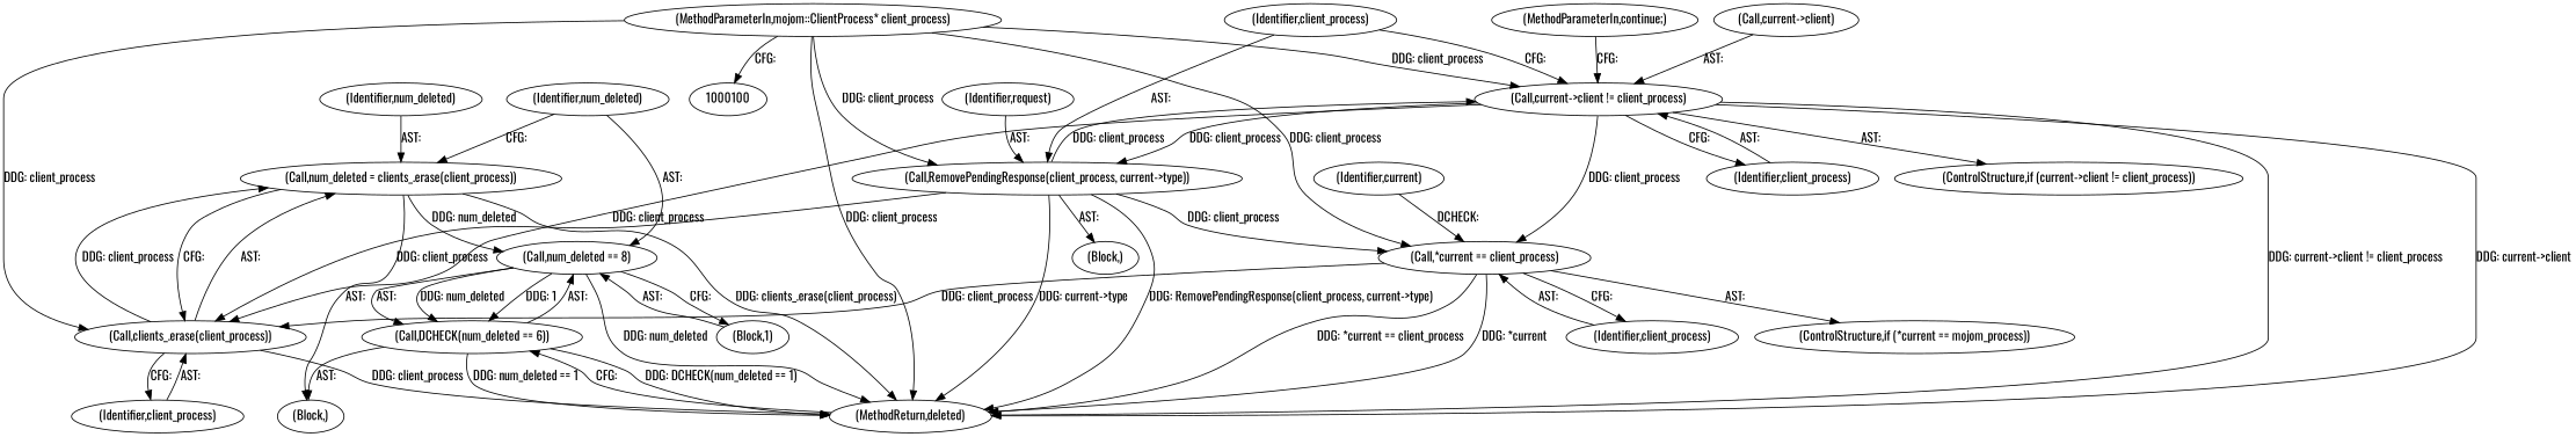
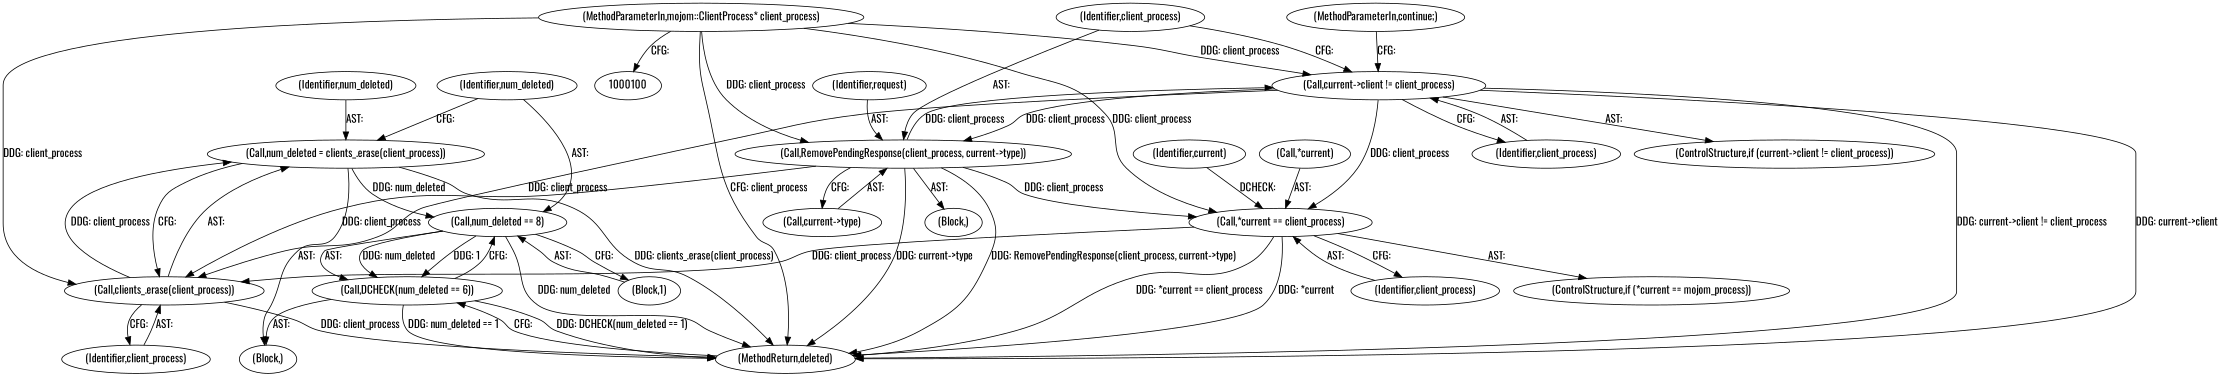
  digraph {
    fontname=Oswald
    node [fontname=Oswald]
    edge [fontname=Oswald]
    n1 [label="(Call,num_deleted == 8)"]
    n2 [label="(Call,DCHECK(num_deleted == 6))"]
    n3 [label="(MethodReturn,deleted)"]
    n4 [label="(Block,1)"]
    n5 [label="(Block,)"]
    n6 [label="(Call,num_deleted = clients_.erase(client_process))"]
    n7 [label="(Call,clients_.erase(client_process))"]
    n8 [label="(Identifier,client_process)"]
    n9 [label="(Call,current->client != client_process)"]
    n10 [label="(Call,RemovePendingResponse(client_process, current->type))"]
    n11 [label="(Call,*current == client_process)"]
    n12 [label="(Identifier,client_process)"]
    n13 [label="(ControlStructure,if (current->client != client_process))"]
    n14 [label="(Block,)"]
+   n15 [label="(Call,current->type)"]
    n16 [label="(ControlStructure,if (*current == mojom_process))"]
    n17 [label="(Identifier,client_process)"]
    n18 [label="(MethodParameterIn,mojom::ClientProcess* client_process)"]
    1000100
    n20 [label="(Identifier,current)"]
    n21 [label="(Identifier,num_deleted)"]
-   n22 [label="(Call,current->client)"]
+   n23 [label="(Call,*current)"]
    n24 [label="(Identifier,num_deleted)"]
    n25 [label="(Identifier,client_process)"]
    n26 [label="(MethodParameterIn,continue;)"]
    n27 [label="(Identifier,request)"]
    n1 -> n2 [label="AST: "]
    n1 -> n2 [label="DDG: num_deleted"]
    n1 -> n2 [label="DDG: 1"]
    n1 -> n3 [label="DDG: num_deleted"]
    n1 -> n4 [label="CFG: "]
-   n2 -> n1 [label="AST: "]
+   n2 -> n1 [label="CFG: "]
    n2 -> n3 [label="DDG: DCHECK(num_deleted == 1)"]
    n2 -> n3 [label="DDG: num_deleted == 1"]
    n2 -> n5 [label="AST: "]
    n3 -> n2 [label="CFG: "]
    n4 -> n1 [label="AST: "]
    n6 -> n1 [label="DDG: num_deleted"]
    n6 -> n3 [label="DDG: clients_.erase(client_process)"]
    n6 -> n5 [label="AST: "]
    n6 -> n7 [label="CFG: "]
    n7 -> n3 [label="DDG: client_process"]
    n7 -> n6 [label="AST: "]
    n7 -> n6 [label="DDG: client_process"]
    n7 -> n8 [label="CFG: "]
    n8 -> n7 [label="AST: "]
    n9 -> n3 [label="DDG: current->client != client_process"]
    n9 -> n3 [label="DDG: current->client"]
    n9 -> n7 [label="DDG: client_process"]
    n9 -> n10 [label="DDG: client_process"]
    n9 -> n11 [label="DDG: client_process"]
    n9 -> n12 [label="CFG: "]
    n9 -> n13 [label="AST: "]
    n10 -> n3 [label="DDG: RemovePendingResponse(client_process, current->type)"]
    n10 -> n3 [label="DDG: current->type"]
    n10 -> n7 [label="DDG: client_process"]
    n10 -> n9 [label="DDG: client_process"]
    n10 -> n11 [label="DDG: client_process"]
    n10 -> n14 [label="AST: "]
+   n10 -> n15 [label="CFG: "]
    n11 -> n3 [label="DDG: *current == client_process"]
    n11 -> n3 [label="DDG: *current"]
    n11 -> n7 [label="DDG: client_process"]
    n11 -> n16 [label="AST: "]
    n11 -> n17 [label="CFG: "]
    n12 -> n9 [label="AST: "]
+   n15 -> n10 [label="AST: "]
    n17 -> n11 [label="AST: "]
-   n18 -> n3 [label="DDG: client_process"]
+   n18 -> n3 [label="CFG: client_process"]
    n18 -> n7 [label="DDG: client_process"]
    n18 -> n9 [label="DDG: client_process"]
    n18 -> n10 [label="DDG: client_process"]
    n18 -> n11 [label="DDG: client_process"]
    n18 -> 1000100 [label="CFG: "]
    n20 -> n11 [label="DCHECK: "]
    n21 -> n6 [label="AST: "]
-   n22 -> n9 [label="AST: "]
+   n23 -> n11 [label="AST: "]
    n24 -> n1 [label="AST: "]
    n24 -> n6 [label="CFG: "]
    n25 -> n9 [label="CFG: "]
    n25 -> n10 [label="AST: "]
    n26 -> n9 [label="CFG: "]
    n27 -> n10 [label="AST: "]
  }
